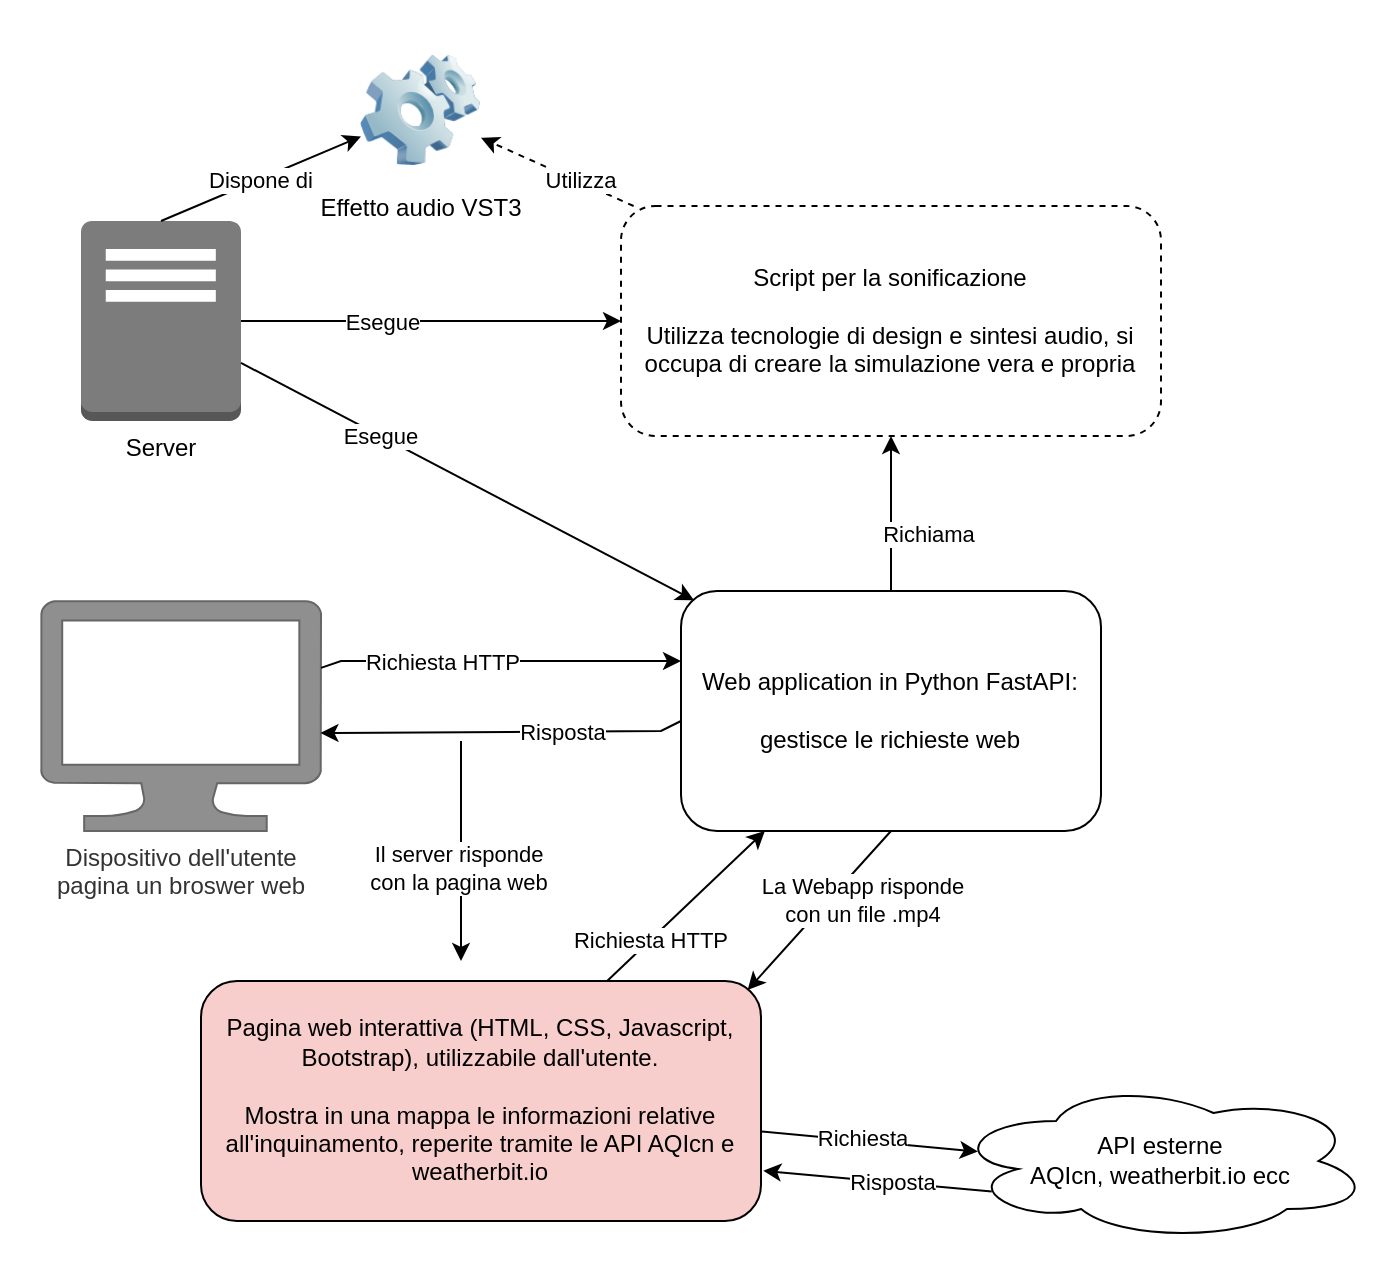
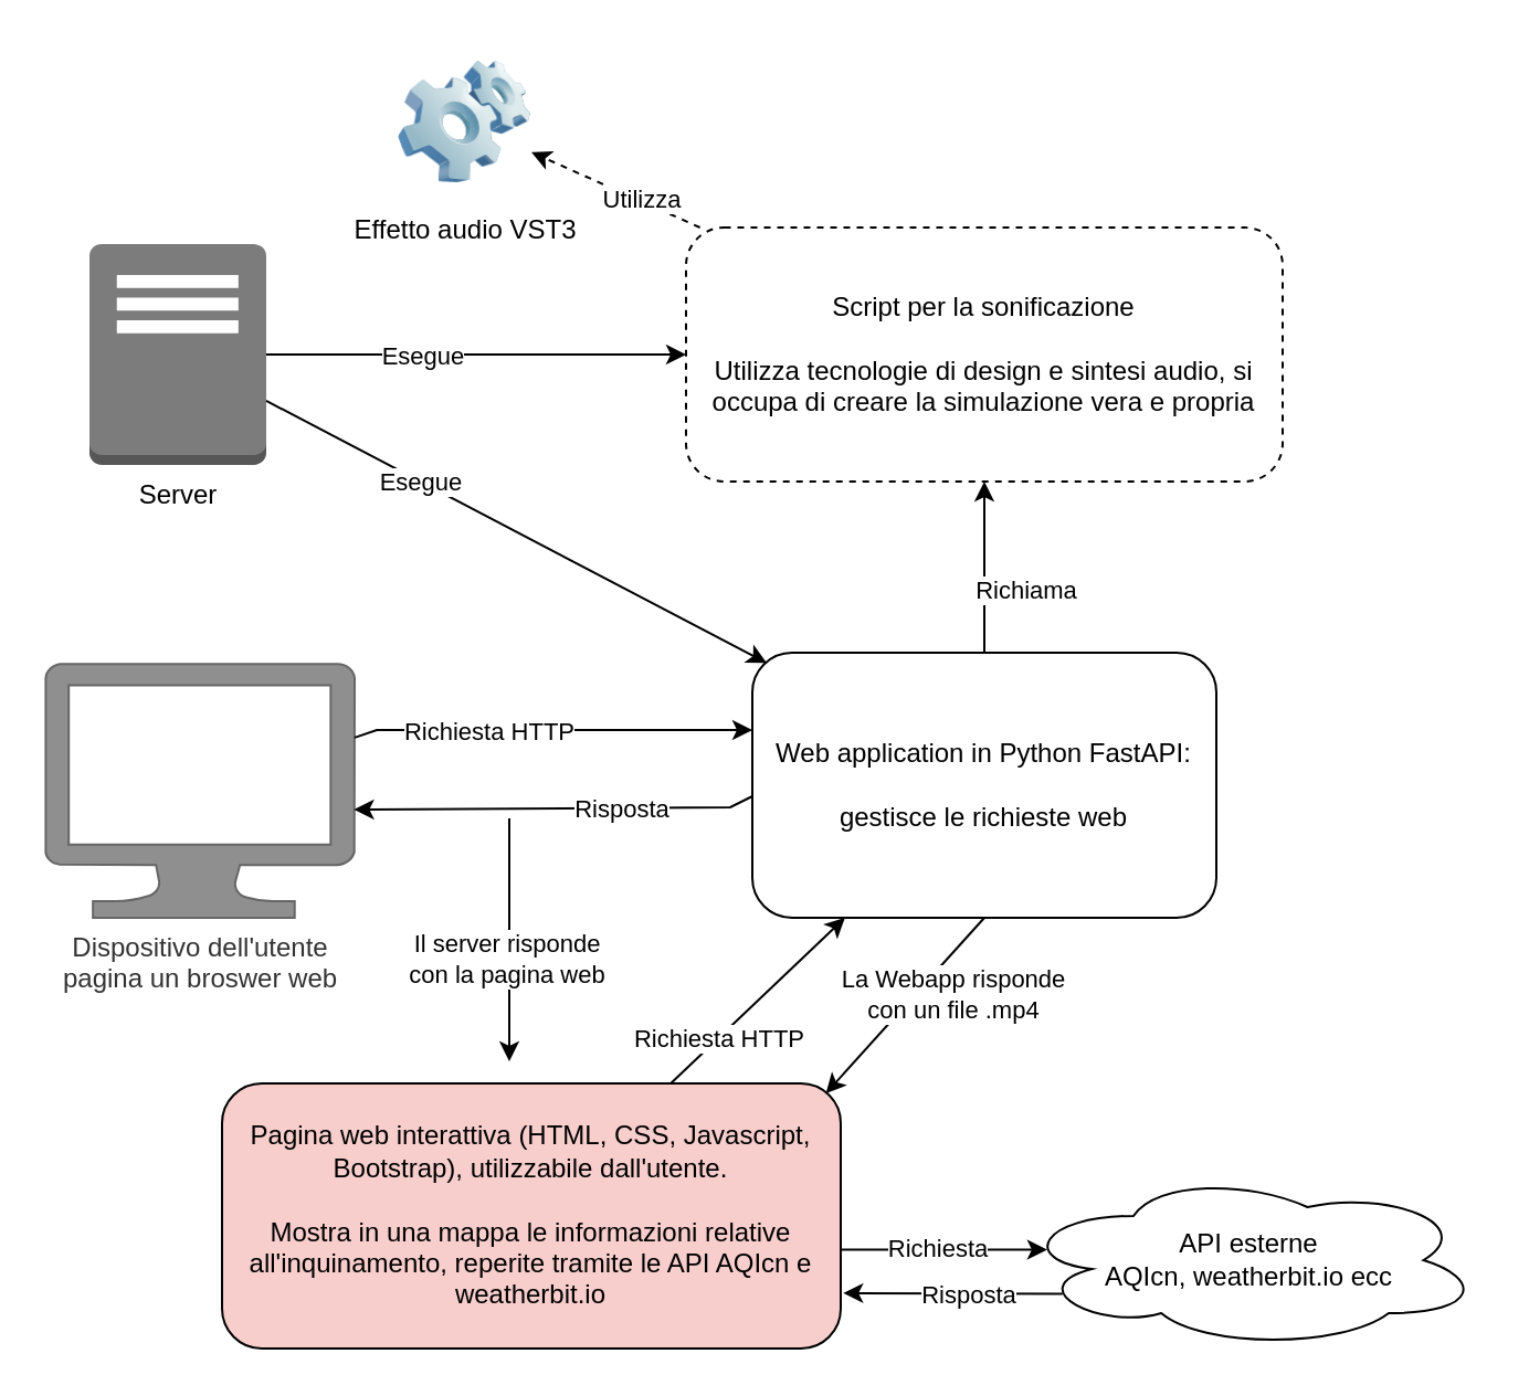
  <mxCell id="0" />
  <mxCell id="1" parent="0" />
  <mxCell id="2" value="Pagina web interattiva (HTML, CSS, Javascript, Bootstrap), utilizzabile dall'utente.&lt;br&gt;&lt;br&gt;Mostra in una mappa le informazioni relative all'inquinamento, reperite tramite le API AQIcn e weatherbit.io" style="rounded=1;whiteSpace=wrap;html=1;fillColor=#f8cecc;" vertex="1" parent="1"><mxGeometry x="100" y="490" width="280" height="120" as="geometry" /></mxCell>
  <mxCell id="3" value="Web application in Python FastAPI:&lt;br&gt;&lt;br&gt;gestisce le richieste web" style="rounded=1;whiteSpace=wrap;html=1;" vertex="1" parent="1"><mxGeometry x="340" y="295" width="210" height="120" as="geometry" /></mxCell>
  <mxCell id="4" value="Dispositivo dell'utente&lt;br&gt;pagina un broswer web" style="verticalLabelPosition=bottom;html=1;verticalAlign=top;align=center;strokeColor=#666666;fillColor=#8F8F8F;shape=mxgraph.azure.computer;pointerEvents=1;fontColor=#333333;" vertex="1" parent="1"><mxGeometry x="20" y="300" width="140" height="115" as="geometry" /></mxCell>
  <mxCell id="5" value="" style="endArrow=classic;html=1;rounded=0;" edge="1" parent="1" source="4"><mxGeometry width="50" height="50" relative="1" as="geometry"><mxPoint x="170" y="370" as="sourcePoint" /><mxPoint x="340" y="330" as="targetPoint" /><Array as="points"><mxPoint x="170" y="330" /></Array></mxGeometry></mxCell>
  <mxCell id="6" value="Richiesta HTTP" style="edgeLabel;html=1;align=center;verticalAlign=middle;resizable=0;points=[];" vertex="1" connectable="0" parent="5"><mxGeometry x="-0.286" y="-1" relative="1" as="geometry"><mxPoint x="-3" y="-1" as="offset" /></mxGeometry></mxCell>
  <mxCell id="7" value="" style="endArrow=classic;html=1;rounded=0;entryX=0.998;entryY=0.574;entryDx=0;entryDy=0;entryPerimeter=0;" edge="1" parent="1" target="4"><mxGeometry width="50" height="50" relative="1" as="geometry"><mxPoint x="340" y="360" as="sourcePoint" /><mxPoint x="170" y="365" as="targetPoint" /><Array as="points"><mxPoint x="330" y="365" /></Array></mxGeometry></mxCell>
  <mxCell id="8" value="Risposta" style="edgeLabel;html=1;align=center;verticalAlign=middle;resizable=0;points=[];" vertex="1" connectable="0" parent="7"><mxGeometry x="-0.072" y="4" relative="1" as="geometry"><mxPoint x="23" y="-4" as="offset" /></mxGeometry></mxCell>
  <mxCell id="9" value="" style="endArrow=classic;html=1;rounded=0;" edge="1" parent="1"><mxGeometry width="50" height="50" relative="1" as="geometry"><mxPoint x="230" y="370" as="sourcePoint" /><mxPoint x="230" y="480" as="targetPoint" /></mxGeometry></mxCell>
  <mxCell id="10" value="Il server risponde&lt;br&gt;con la pagina web" style="edgeLabel;html=1;align=center;verticalAlign=middle;resizable=0;points=[];" vertex="1" connectable="0" parent="9"><mxGeometry x="0.14" y="-2" relative="1" as="geometry"><mxPoint as="offset" /></mxGeometry></mxCell>
- <mxCell id="11" value="API esterne&lt;br&gt;AQIcn, weatherbit.io ecc" style="ellipse;shape=cloud;whiteSpace=wrap;html=1;" vertex="1" parent="1"><mxGeometry x="475" y="540" width="210" height="80" as="geometry" /></mxCell>
+ <mxCell id="11" value="API esterne&lt;br&gt;AQIcn, weatherbit.io ecc" style="ellipse;shape=cloud;whiteSpace=wrap;html=1;" vertex="1" parent="1"><mxGeometry x="460" y="530" width="210" height="80" as="geometry" /></mxCell>
  <mxCell id="12" value="" style="endArrow=classic;html=1;rounded=0;exitX=1;exitY=0.627;exitDx=0;exitDy=0;exitPerimeter=0;entryX=0.064;entryY=0.441;entryDx=0;entryDy=0;entryPerimeter=0;" edge="1" parent="1" source="2" target="11"><mxGeometry width="50" height="50" relative="1" as="geometry"><mxPoint x="390" y="710" as="sourcePoint" /><mxPoint x="470" y="560" as="targetPoint" /></mxGeometry></mxCell>
  <mxCell id="13" value="Richiesta" style="edgeLabel;html=1;align=center;verticalAlign=middle;resizable=0;points=[];" vertex="1" connectable="0" parent="12"><mxGeometry x="-0.071" y="1" relative="1" as="geometry"><mxPoint as="offset" /></mxGeometry></mxCell>
  <mxCell id="14" value="" style="endArrow=classic;html=1;rounded=0;entryX=1.004;entryY=0.791;entryDx=0;entryDy=0;exitX=0.097;exitY=0.69;exitDx=0;exitDy=0;exitPerimeter=0;entryPerimeter=0;" edge="1" parent="1" source="11" target="2"><mxGeometry width="50" height="50" relative="1" as="geometry"><mxPoint x="450" y="670" as="sourcePoint" /><mxPoint x="500" y="620" as="targetPoint" /></mxGeometry></mxCell>
  <mxCell id="15" value="Risposta" style="edgeLabel;html=1;align=center;verticalAlign=middle;resizable=0;points=[];" vertex="1" connectable="0" parent="14"><mxGeometry x="-0.134" relative="1" as="geometry"><mxPoint as="offset" /></mxGeometry></mxCell>
  <mxCell id="16" value="Script per la sonificazione&lt;br&gt;&lt;br&gt;Utilizza tecnologie di design e sintesi audio, si occupa di creare la simulazione vera e propria" style="rounded=1;whiteSpace=wrap;html=1;dashed=1;" vertex="1" parent="1"><mxGeometry x="310" y="102.5" width="270" height="115" as="geometry" /></mxCell>
  <mxCell id="17" value="" style="endArrow=classic;html=1;rounded=0;" edge="1" parent="1" source="3" target="16"><mxGeometry width="50" height="50" relative="1" as="geometry"><mxPoint x="530" y="490" as="sourcePoint" /><mxPoint x="580" y="440" as="targetPoint" /></mxGeometry></mxCell>
  <mxCell id="18" value="Richiama" style="edgeLabel;html=1;align=center;verticalAlign=middle;resizable=0;points=[];" vertex="1" connectable="0" parent="17"><mxGeometry x="-0.305" y="-2" relative="1" as="geometry"><mxPoint x="16" y="-2" as="offset" /></mxGeometry></mxCell>
  <mxCell id="19" value="Server" style="outlineConnect=0;dashed=0;verticalLabelPosition=bottom;verticalAlign=top;align=center;html=1;shape=mxgraph.aws3.traditional_server;fillColor=#7D7C7C;gradientColor=none;" vertex="1" parent="1"><mxGeometry x="40" y="110" width="80" height="100" as="geometry" /></mxCell>
  <mxCell id="20" value="" style="endArrow=classic;html=1;rounded=0;" edge="1" parent="1" source="19" target="16"><mxGeometry width="50" height="50" relative="1" as="geometry"><mxPoint x="520" y="500" as="sourcePoint" /><mxPoint x="570" y="450" as="targetPoint" /></mxGeometry></mxCell>
  <mxCell id="21" value="Esegue" style="edgeLabel;html=1;align=center;verticalAlign=middle;resizable=0;points=[];" vertex="1" connectable="0" parent="20"><mxGeometry x="-0.158" y="-1" relative="1" as="geometry"><mxPoint x="-10" y="-1" as="offset" /></mxGeometry></mxCell>
  <mxCell id="22" value="" style="endArrow=classic;html=1;rounded=0;" edge="1" parent="1" source="2" target="3"><mxGeometry width="50" height="50" relative="1" as="geometry"><mxPoint x="260" y="720" as="sourcePoint" /><mxPoint x="310" y="670" as="targetPoint" /></mxGeometry></mxCell>
  <mxCell id="23" value="Richiesta HTTP" style="edgeLabel;html=1;align=center;verticalAlign=middle;resizable=0;points=[];" vertex="1" connectable="0" parent="22"><mxGeometry x="-0.429" y="1" relative="1" as="geometry"><mxPoint y="2" as="offset" /></mxGeometry></mxCell>
  <mxCell id="24" value="" style="endArrow=classic;html=1;rounded=0;entryX=0.976;entryY=0.038;entryDx=0;entryDy=0;entryPerimeter=0;exitX=0.5;exitY=1;exitDx=0;exitDy=0;" edge="1" parent="1" source="3" target="2"><mxGeometry width="50" height="50" relative="1" as="geometry"><mxPoint x="360" y="730" as="sourcePoint" /><mxPoint x="410" y="680" as="targetPoint" /></mxGeometry></mxCell>
  <mxCell id="25" value="La Webapp risponde &lt;br&gt;con un file .mp4" style="edgeLabel;html=1;align=center;verticalAlign=middle;resizable=0;points=[];" vertex="1" connectable="0" parent="24"><mxGeometry x="0.12" y="-1" relative="1" as="geometry"><mxPoint x="26" y="-9" as="offset" /></mxGeometry></mxCell>
  <mxCell id="26" value="" style="endArrow=classic;html=1;rounded=0;entryX=0.031;entryY=0.039;entryDx=0;entryDy=0;entryPerimeter=0;" edge="1" parent="1" source="19" target="3"><mxGeometry width="50" height="50" relative="1" as="geometry"><mxPoint x="240" y="240" as="sourcePoint" /><mxPoint x="290" y="190" as="targetPoint" /></mxGeometry></mxCell>
  <mxCell id="27" value="Esegue" style="edgeLabel;html=1;align=center;verticalAlign=middle;resizable=0;points=[];rotation=0;" vertex="1" connectable="0" parent="26"><mxGeometry x="-0.435" y="2" relative="1" as="geometry"><mxPoint x="5" y="5" as="offset" /></mxGeometry></mxCell>
  <mxCell id="28" value="Effetto audio VST3" style="image;html=1;image=img/lib/clip_art/computers/Software_128x128.png;fillColor=#8F8F8F;" vertex="1" parent="1"><mxGeometry x="180" y="20" width="60" height="70" as="geometry" /></mxCell>
  <mxCell id="29" value="" style="endArrow=classic;html=1;rounded=0;dashed=1;" edge="1" parent="1" source="16" target="28"><mxGeometry width="50" height="50" relative="1" as="geometry"><mxPoint x="300" y="60" as="sourcePoint" /><mxPoint x="250" y="50" as="targetPoint" /></mxGeometry></mxCell>
  <mxCell id="30" value="Utilizza" style="edgeLabel;html=1;align=center;verticalAlign=middle;resizable=0;points=[];" vertex="1" connectable="0" parent="29"><mxGeometry x="0.166" y="1" relative="1" as="geometry"><mxPoint x="18" y="6" as="offset" /></mxGeometry></mxCell>
- <mxCell id="31" value="" style="endArrow=classic;html=1;rounded=0;exitX=0.5;exitY=0;exitDx=0;exitDy=0;exitPerimeter=0;" edge="1" parent="1" source="19" target="28"><mxGeometry width="50" height="50" relative="1" as="geometry"><mxPoint x="-70" y="220" as="sourcePoint" /><mxPoint x="-20" y="170" as="targetPoint" /></mxGeometry></mxCell>
- <mxCell id="32" value="Dispone di" style="edgeLabel;html=1;align=center;verticalAlign=middle;resizable=0;points=[];" vertex="1" connectable="0" parent="31"><mxGeometry x="-0.188" y="-1" relative="1" as="geometry"><mxPoint x="9" y="-4" as="offset" /></mxGeometry></mxCell>
